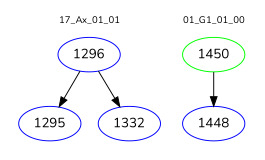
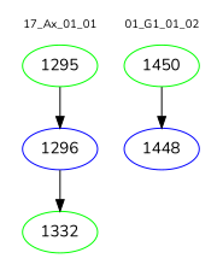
  digraph {
    fontname=Nunito
    node [color=green fontname=Nunito]
    edge [color=black fontname=Nunito]
-   n1 [color=blue label=1295]
+   n1 [label=1295]
    n2 [color=blue label=1296]
-   n3 [color=blue label=1332]
+   n3 [label=1332]
    n4 [label=1450]
    n5 [color=blue label=1448]
    subgraph cluster_1 {
      color=white
      fontsize=10
      label="17_Ax_01_01"
      n1
      n2
      n3
    }
    subgraph cluster_2 {
      color=white
      fontsize=10
-     label="01_G1_01_00"
+     label="01_G1_01_02"
      n4
      n5
    }
-   n2 -> n1
+   n1 -> n2
    n2 -> n3
    n4 -> n5
  }
